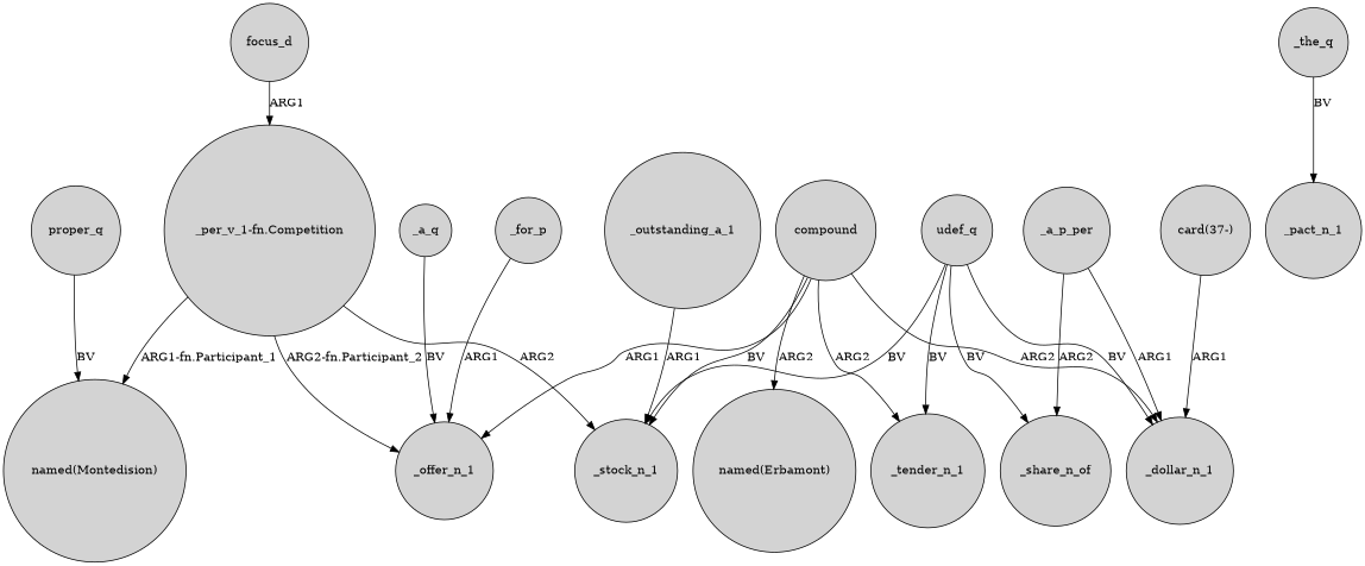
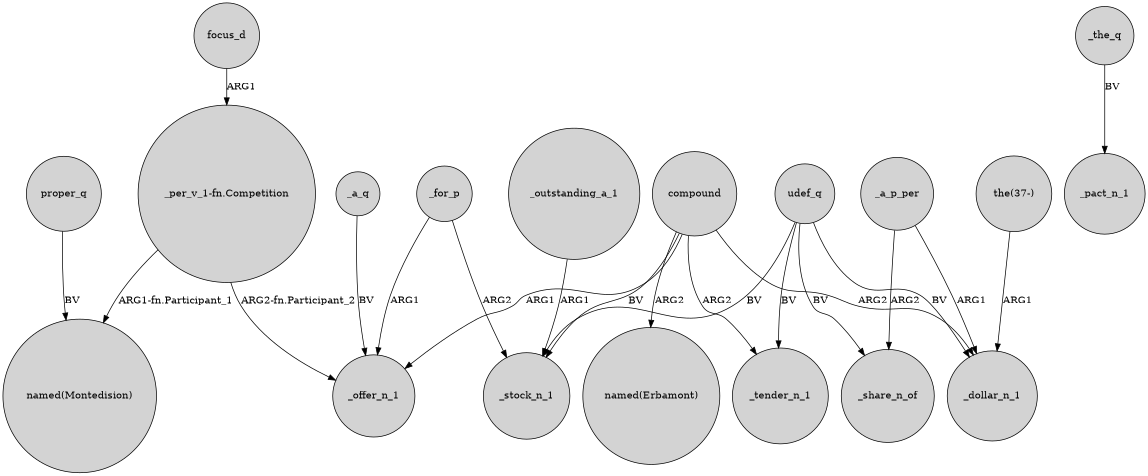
  digraph {
    node [shape=circle style=filled]
    n1 [label="_per_v_1-fn.Competition"]
    focus_d
    _offer_n_1
    "named(Montedision)"
    _for_p
    _stock_n_1
    proper_q
    compound
    "named(Erbamont)"
    _dollar_n_1
    _tender_n_1
    _the_q
    _pact_n_1
    udef_q
    _share_n_of
    _outstanding_a_1
    _a_p_per
    _a_q
-   "card(37-)"
+   "card(37-)" [label="the(37-)"]
    n1 -> _offer_n_1 [label="ARG2-fn.Participant_2"]
    n1 -> "named(Montedision)" [label="ARG1-fn.Participant_1"]
    focus_d -> n1 [label=ARG1]
    _for_p -> _offer_n_1 [label=ARG1]
-   n1 -> _stock_n_1 [label=ARG2]
+   _for_p -> _stock_n_1 [label=ARG2]
    proper_q -> "named(Montedision)" [label=BV]
    compound -> _offer_n_1 [label=ARG1]
    compound -> _stock_n_1 [label=BV]
    compound -> "named(Erbamont)" [label=ARG2]
    compound -> _dollar_n_1 [label=ARG2]
    compound -> _tender_n_1 [label=ARG2]
    _the_q -> _pact_n_1 [label=BV]
    udef_q -> _stock_n_1 [label=BV]
    udef_q -> _dollar_n_1 [label=BV]
    udef_q -> _tender_n_1 [label=BV]
    udef_q -> _share_n_of [label=BV]
    _outstanding_a_1 -> _stock_n_1 [label=ARG1]
    _a_p_per -> _dollar_n_1 [label=ARG1]
    _a_p_per -> _share_n_of [label=ARG2]
    _a_q -> _offer_n_1 [label=BV]
    "card(37-)" -> _dollar_n_1 [label=ARG1]
  }
